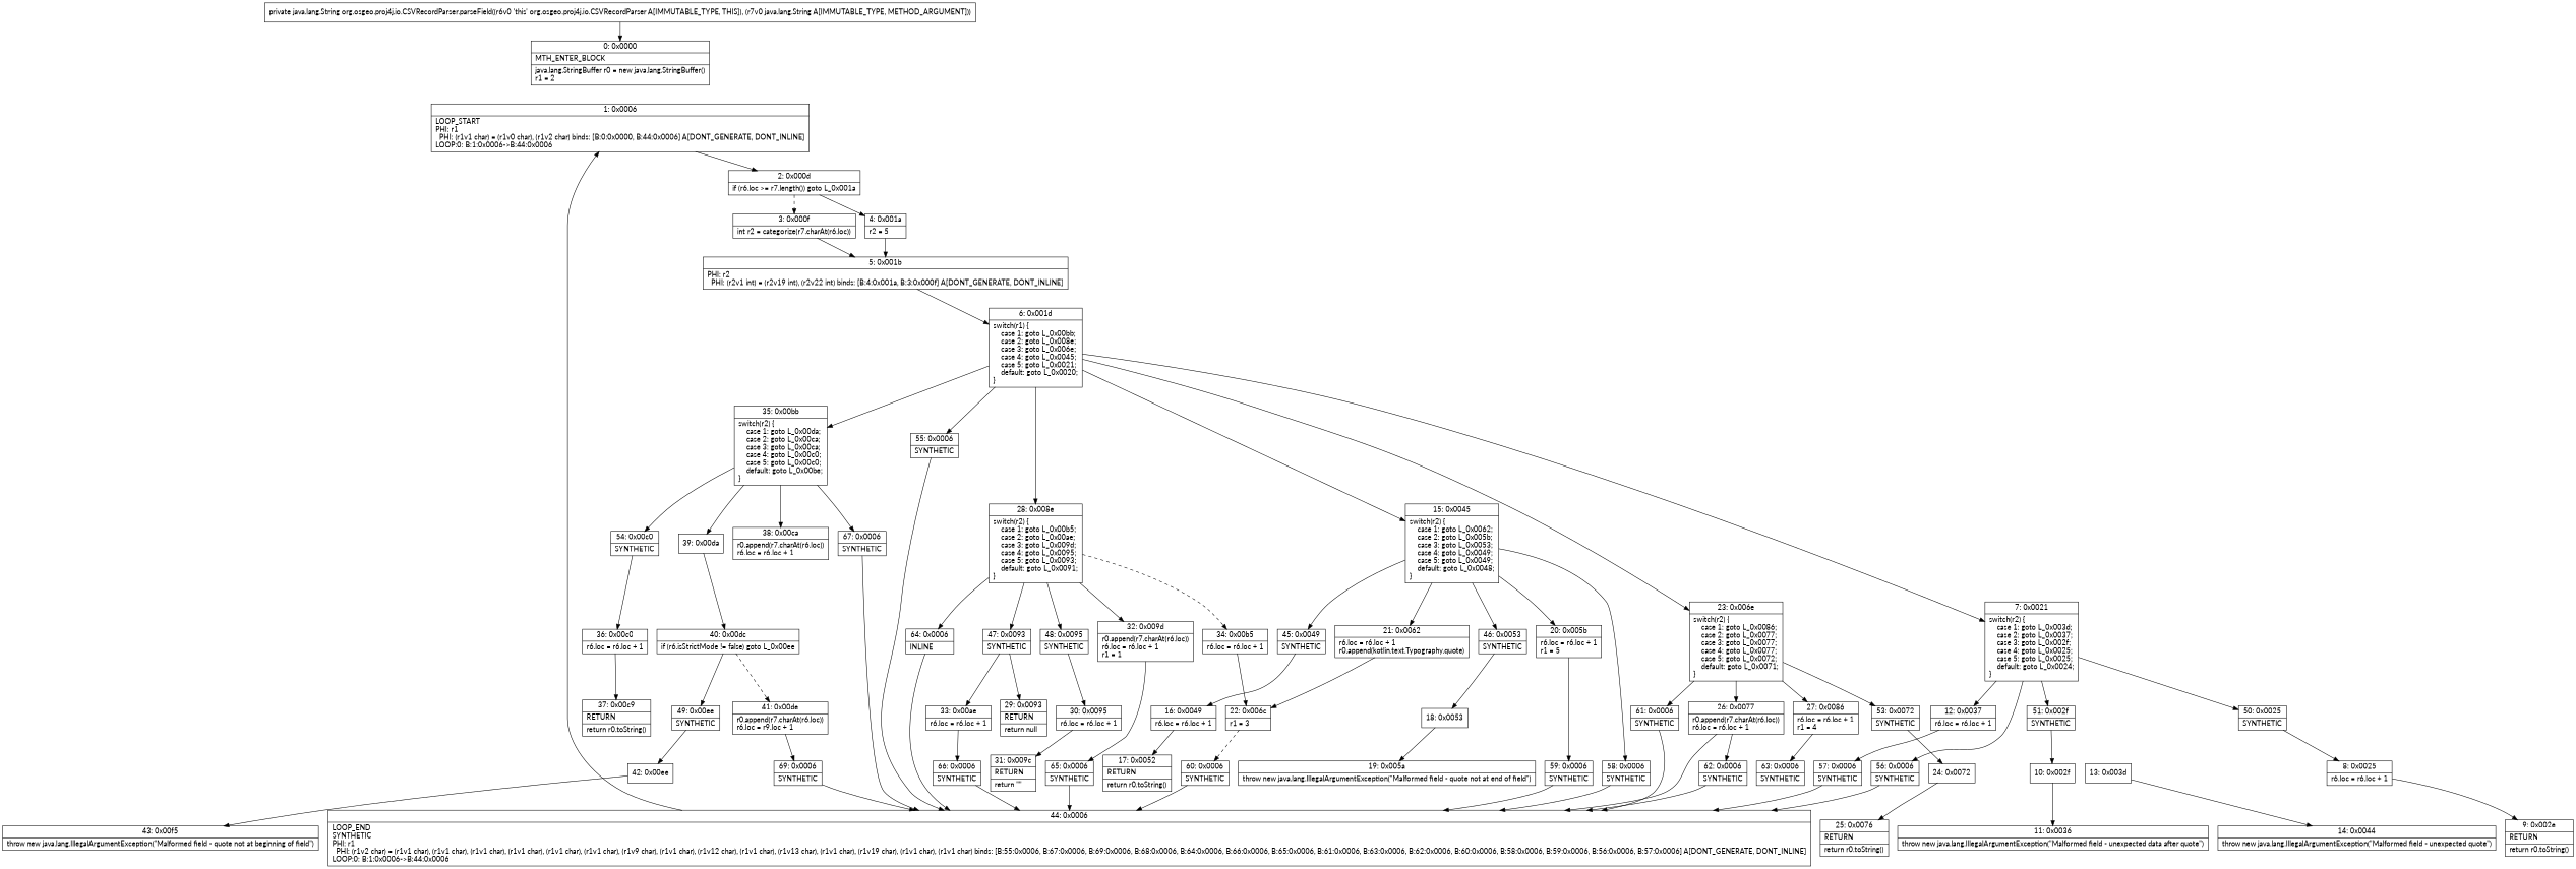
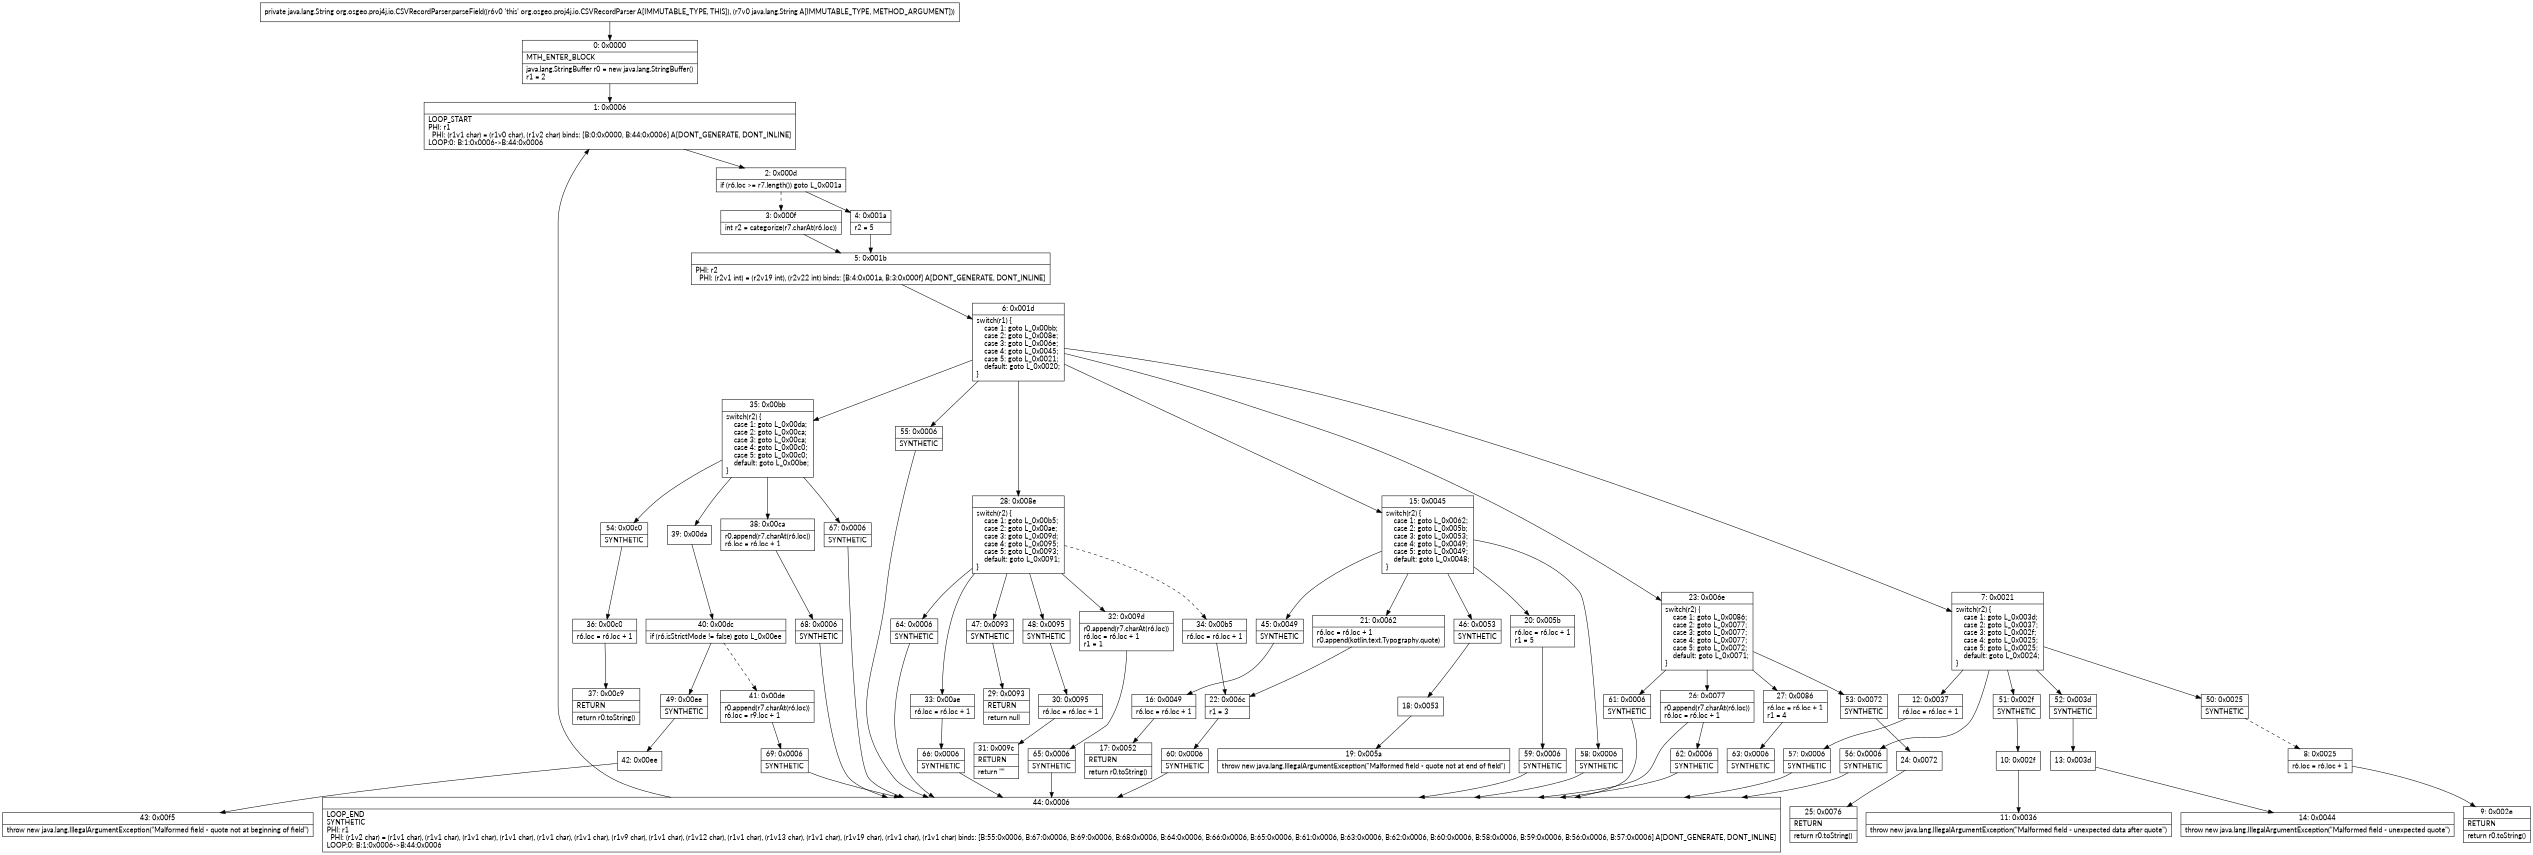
  digraph {
    fontname=Lato
    node [fontname=Lato shape=record]
    edge [fontname=Lato]
    n1 [label="{0\:\ 0x0000|MTH_ENTER_BLOCK\l|java.lang.StringBuffer r0 = new java.lang.StringBuffer()\lr1 = 2\l}"]
    n2 [label="{1\:\ 0x0006|LOOP_START\lPHI: r1 \l  PHI: (r1v1 char) = (r1v0 char), (r1v2 char) binds: [B:0:0x0000, B:44:0x0006] A[DONT_GENERATE, DONT_INLINE]\lLOOP:0: B:1:0x0006\-\>B:44:0x0006\l}"]
    n3 [label="{2\:\ 0x000d|if (r6.loc \>= r7.length()) goto L_0x001a\l}"]
    n4 [label="{3\:\ 0x000f|int r2 = categorize(r7.charAt(r6.loc))\l}"]
    n5 [label="{4\:\ 0x001a|r2 = 5\l}"]
    n6 [label="{5\:\ 0x001b|PHI: r2 \l  PHI: (r2v1 int) = (r2v19 int), (r2v22 int) binds: [B:4:0x001a, B:3:0x000f] A[DONT_GENERATE, DONT_INLINE]\l}"]
    n7 [label="{6\:\ 0x001d|switch(r1) \{\l    case 1: goto L_0x00bb;\l    case 2: goto L_0x008e;\l    case 3: goto L_0x006e;\l    case 4: goto L_0x0045;\l    case 5: goto L_0x0021;\l    default: goto L_0x0020;\l\}\l}"]
    n8 [label="{7\:\ 0x0021|switch(r2) \{\l    case 1: goto L_0x003d;\l    case 2: goto L_0x0037;\l    case 3: goto L_0x002f;\l    case 4: goto L_0x0025;\l    case 5: goto L_0x0025;\l    default: goto L_0x0024;\l\}\l}"]
    n9 [label="{15\:\ 0x0045|switch(r2) \{\l    case 1: goto L_0x0062;\l    case 2: goto L_0x005b;\l    case 3: goto L_0x0053;\l    case 4: goto L_0x0049;\l    case 5: goto L_0x0049;\l    default: goto L_0x0048;\l\}\l}"]
    n10 [label="{23\:\ 0x006e|switch(r2) \{\l    case 1: goto L_0x0086;\l    case 2: goto L_0x0077;\l    case 3: goto L_0x0077;\l    case 4: goto L_0x0077;\l    case 5: goto L_0x0072;\l    default: goto L_0x0071;\l\}\l}"]
    n11 [label="{28\:\ 0x008e|switch(r2) \{\l    case 1: goto L_0x00b5;\l    case 2: goto L_0x00ae;\l    case 3: goto L_0x009d;\l    case 4: goto L_0x0095;\l    case 5: goto L_0x0093;\l    default: goto L_0x0091;\l\}\l}"]
    n12 [label="{35\:\ 0x00bb|switch(r2) \{\l    case 1: goto L_0x00da;\l    case 2: goto L_0x00ca;\l    case 3: goto L_0x00ca;\l    case 4: goto L_0x00c0;\l    case 5: goto L_0x00c0;\l    default: goto L_0x00be;\l\}\l}"]
    n13 [label="{55\:\ 0x0006|SYNTHETIC\l}"]
    n14 [label="{12\:\ 0x0037|r6.loc = r6.loc + 1\l}"]
    n15 [label="{50\:\ 0x0025|SYNTHETIC\l}"]
    n16 [label="{51\:\ 0x002f|SYNTHETIC\l}"]
+   n17 [label="{52\:\ 0x003d|SYNTHETIC\l}"]
    n18 [label="{56\:\ 0x0006|SYNTHETIC\l}"]
    n19 [label="{20\:\ 0x005b|r6.loc = r6.loc + 1\lr1 = 5\l}"]
    n20 [label="{21\:\ 0x0062|r6.loc = r6.loc + 1\lr0.append(kotlin.text.Typography.quote)\l}"]
    n21 [label="{45\:\ 0x0049|SYNTHETIC\l}"]
    n22 [label="{46\:\ 0x0053|SYNTHETIC\l}"]
    n23 [label="{58\:\ 0x0006|SYNTHETIC\l}"]
    n24 [label="{26\:\ 0x0077|r0.append(r7.charAt(r6.loc))\lr6.loc = r6.loc + 1\l}"]
    n25 [label="{27\:\ 0x0086|r6.loc = r6.loc + 1\lr1 = 4\l}"]
    n26 [label="{53\:\ 0x0072|SYNTHETIC\l}"]
    n27 [label="{61\:\ 0x0006|SYNTHETIC\l}"]
    n28 [label="{32\:\ 0x009d|r0.append(r7.charAt(r6.loc))\lr6.loc = r6.loc + 1\lr1 = 1\l}"]
    n29 [label="{33\:\ 0x00ae|r6.loc = r6.loc + 1\l}"]
    n30 [label="{34\:\ 0x00b5|r6.loc = r6.loc + 1\l}"]
    n31 [label="{47\:\ 0x0093|SYNTHETIC\l}"]
    n32 [label="{48\:\ 0x0095|SYNTHETIC\l}"]
-   n33 [label="{64\:\ 0x0006|INLINE\l}"]
+   n33 [label="{64\:\ 0x0006|SYNTHETIC\l}"]
    n34 [label="{38\:\ 0x00ca|r0.append(r7.charAt(r6.loc))\lr6.loc = r6.loc + 1\l}"]
    n35 [label="{39\:\ 0x00da}"]
    n36 [label="{54\:\ 0x00c0|SYNTHETIC\l}"]
    n37 [label="{67\:\ 0x0006|SYNTHETIC\l}"]
    n38 [label="{44\:\ 0x0006|LOOP_END\lSYNTHETIC\lPHI: r1 \l  PHI: (r1v2 char) = (r1v1 char), (r1v1 char), (r1v1 char), (r1v1 char), (r1v1 char), (r1v1 char), (r1v9 char), (r1v1 char), (r1v12 char), (r1v1 char), (r1v13 char), (r1v1 char), (r1v19 char), (r1v1 char), (r1v1 char) binds: [B:55:0x0006, B:67:0x0006, B:69:0x0006, B:68:0x0006, B:64:0x0006, B:66:0x0006, B:65:0x0006, B:61:0x0006, B:63:0x0006, B:62:0x0006, B:60:0x0006, B:58:0x0006, B:59:0x0006, B:56:0x0006, B:57:0x0006] A[DONT_GENERATE, DONT_INLINE]\lLOOP:0: B:1:0x0006\-\>B:44:0x0006\l}"]
    n39 [label="{57\:\ 0x0006|SYNTHETIC\l}"]
    n40 [label="{8\:\ 0x0025|r6.loc = r6.loc + 1\l}"]
    n41 [label="{10\:\ 0x002f}"]
    n42 [label="{13\:\ 0x003d}"]
    n43 [label="{9\:\ 0x002e|RETURN\l|return r0.toString()\l}"]
    n44 [label="{11\:\ 0x0036|throw new java.lang.IllegalArgumentException(\"Malformed field \- unexpected data after quote\")\l}"]
    n45 [label="{14\:\ 0x0044|throw new java.lang.IllegalArgumentException(\"Malformed field \- unexpected quote\")\l}"]
    n46 [label="{59\:\ 0x0006|SYNTHETIC\l}"]
    n47 [label="{22\:\ 0x006c|r1 = 3\l}"]
    n48 [label="{16\:\ 0x0049|r6.loc = r6.loc + 1\l}"]
    n49 [label="{18\:\ 0x0053}"]
    n50 [label="{17\:\ 0x0052|RETURN\l|return r0.toString()\l}"]
    n51 [label="{19\:\ 0x005a|throw new java.lang.IllegalArgumentException(\"Malformed field \- quote not at end of field\")\l}"]
    n52 [label="{60\:\ 0x0006|SYNTHETIC\l}"]
    n53 [label="{62\:\ 0x0006|SYNTHETIC\l}"]
    n54 [label="{63\:\ 0x0006|SYNTHETIC\l}"]
    n55 [label="{24\:\ 0x0072}"]
    n56 [label="{25\:\ 0x0076|RETURN\l|return r0.toString()\l}"]
    n57 [label="{65\:\ 0x0006|SYNTHETIC\l}"]
    n58 [label="{66\:\ 0x0006|SYNTHETIC\l}"]
    n59 [label="{29\:\ 0x0093|RETURN\l|return null\l}"]
    n60 [label="{30\:\ 0x0095|r6.loc = r6.loc + 1\l}"]
    n61 [label="{31\:\ 0x009c|RETURN\l|return \"\"\l}"]
+   n62 [label="{68\:\ 0x0006|SYNTHETIC\l}"]
    n63 [label="{40\:\ 0x00dc|if (r6.isStrictMode != false) goto L_0x00ee\l}"]
    n64 [label="{36\:\ 0x00c0|r6.loc = r6.loc + 1\l}"]
    n65 [label="{37\:\ 0x00c9|RETURN\l|return r0.toString()\l}"]
    n66 [label="{41\:\ 0x00de|r0.append(r7.charAt(r6.loc))\lr6.loc = r9.loc + 1\l}"]
    n67 [label="{49\:\ 0x00ee|SYNTHETIC\l}"]
    n68 [label="{69\:\ 0x0006|SYNTHETIC\l}"]
    n69 [label="{42\:\ 0x00ee}"]
    n70 [label="{43\:\ 0x00f5|throw new java.lang.IllegalArgumentException(\"Malformed field \- quote not at beginning of field\")\l}"]
    n71 [label="{private java.lang.String org.osgeo.proj4j.io.CSVRecordParser.parseField((r6v0 'this' org.osgeo.proj4j.io.CSVRecordParser A[IMMUTABLE_TYPE, THIS]), (r7v0 java.lang.String A[IMMUTABLE_TYPE, METHOD_ARGUMENT])) }"]
+   n1 -> n2
    n2 -> n3
    n3 -> n4 [style=dashed]
    n3 -> n5
    n4 -> n6
    n5 -> n6
    n6 -> n7
    n7 -> n8
    n7 -> n9
    n7 -> n10
    n7 -> n11
    n7 -> n12
    n7 -> n13
    n8 -> n14
    n8 -> n15
    n8 -> n16
+   n8 -> n17
    n8 -> n18
    n9 -> n19
    n9 -> n20
    n9 -> n21
    n9 -> n22
    n9 -> n23
    n10 -> n24
    n10 -> n25
    n10 -> n26
    n10 -> n27
    n11 -> n28
-   n31 -> n29
+   n11 -> n29
    n11 -> n30 [style=dashed]
    n11 -> n31
    n11 -> n32
    n11 -> n33
    n12 -> n34
    n12 -> n35
    n12 -> n36
    n12 -> n37
    n13 -> n38
    n14 -> n39
-   n15 -> n40
+   n15 -> n40 [style=dashed]
    n16 -> n41
+   n17 -> n42
    n18 -> n38
    n19 -> n46
    n20 -> n47
    n21 -> n48
    n22 -> n49
    n23 -> n38
    n24 -> n38
    n24 -> n53
    n25 -> n54
    n26 -> n55
    n27 -> n38
    n28 -> n57
    n29 -> n58
    n30 -> n47
    n31 -> n59
    n32 -> n60
    n33 -> n38
+   n34 -> n62
    n35 -> n63
    n36 -> n64
    n37 -> n38
    n38 -> n2
    n39 -> n38
    n40 -> n43
    n41 -> n44
    n42 -> n45
    n46 -> n38
-   n47 -> n52 [style=dashed]
+   n47 -> n52
    n48 -> n50
    n49 -> n51
    n52 -> n38
    n53 -> n38
    n55 -> n56
    n57 -> n38
    n58 -> n38
    n60 -> n61
+   n62 -> n38
    n63 -> n66 [style=dashed]
    n63 -> n67
    n64 -> n65
    n66 -> n68
    n67 -> n69
    n68 -> n38
    n69 -> n70
    n71 -> n1
  }
